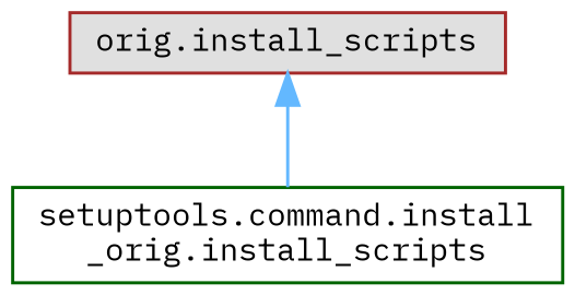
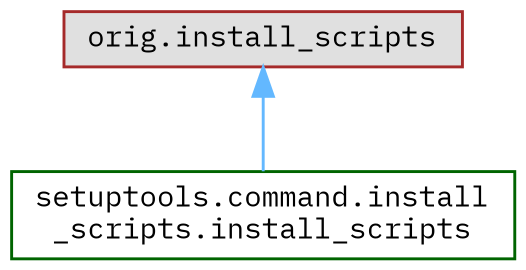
  digraph {
    rankdir=TB
    fontname="IBM Plex Mono"
    node [fontname="IBM Plex Mono" fontsize=10 shape=box style=filled]
    n1 [color=brown fillcolor="#E0E0E0" height=0.2 label="orig.install_scripts" width=0.4]
-   n2 [color=darkgreen fillcolor=white height=0.2 label="setuptools.command.install\l_orig.install_scripts" width=0.4]
+   n2 [color=darkgreen fillcolor=white height=0.2 label="setuptools.command.install\l_scripts.install_scripts" width=0.4]
    n1 -> n2 [color=steelblue1 dir=back fontname="IBM Plex Mono" fontsize=10 labelfontname=Helvetica labelfontsize=10 style=solid]
  }
